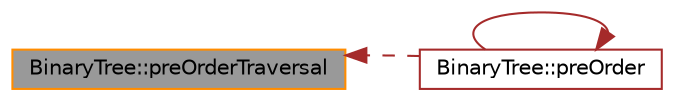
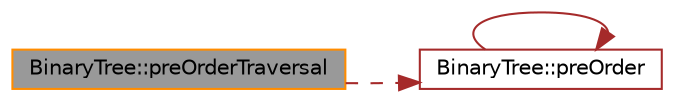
  digraph {
    rankdir=LR
    node [fontname=Helvetica fontsize=10 shape=box style=filled]
    edge [color=brown fontname=Helvetica fontsize=10 labelfontname=Helvetica labelfontsize=10]
    n1 [color=darkorange fillcolor=grey60 fontcolor=black height=0.2 label="BinaryTree::preOrderTraversal" width=0.4]
    n2 [color=brown fillcolor=white height=0.2 label="BinaryTree::preOrder" width=0.4]
-   n2 -> n1 [style=dashed]
+   n1 -> n2 [style=dashed]
    n2 -> n2 [style=solid]
  }
